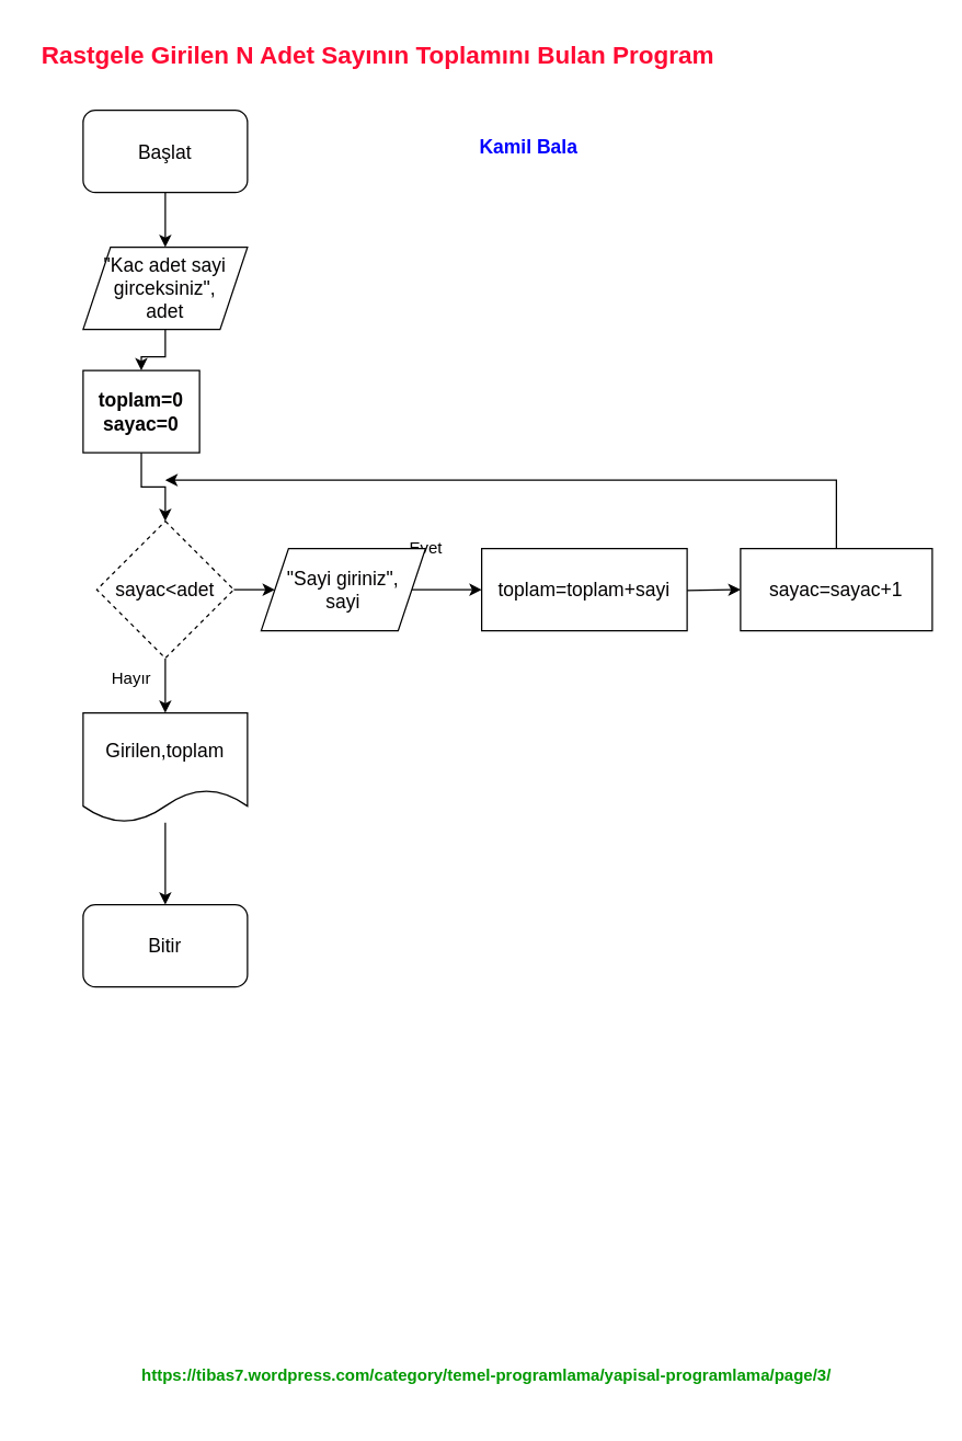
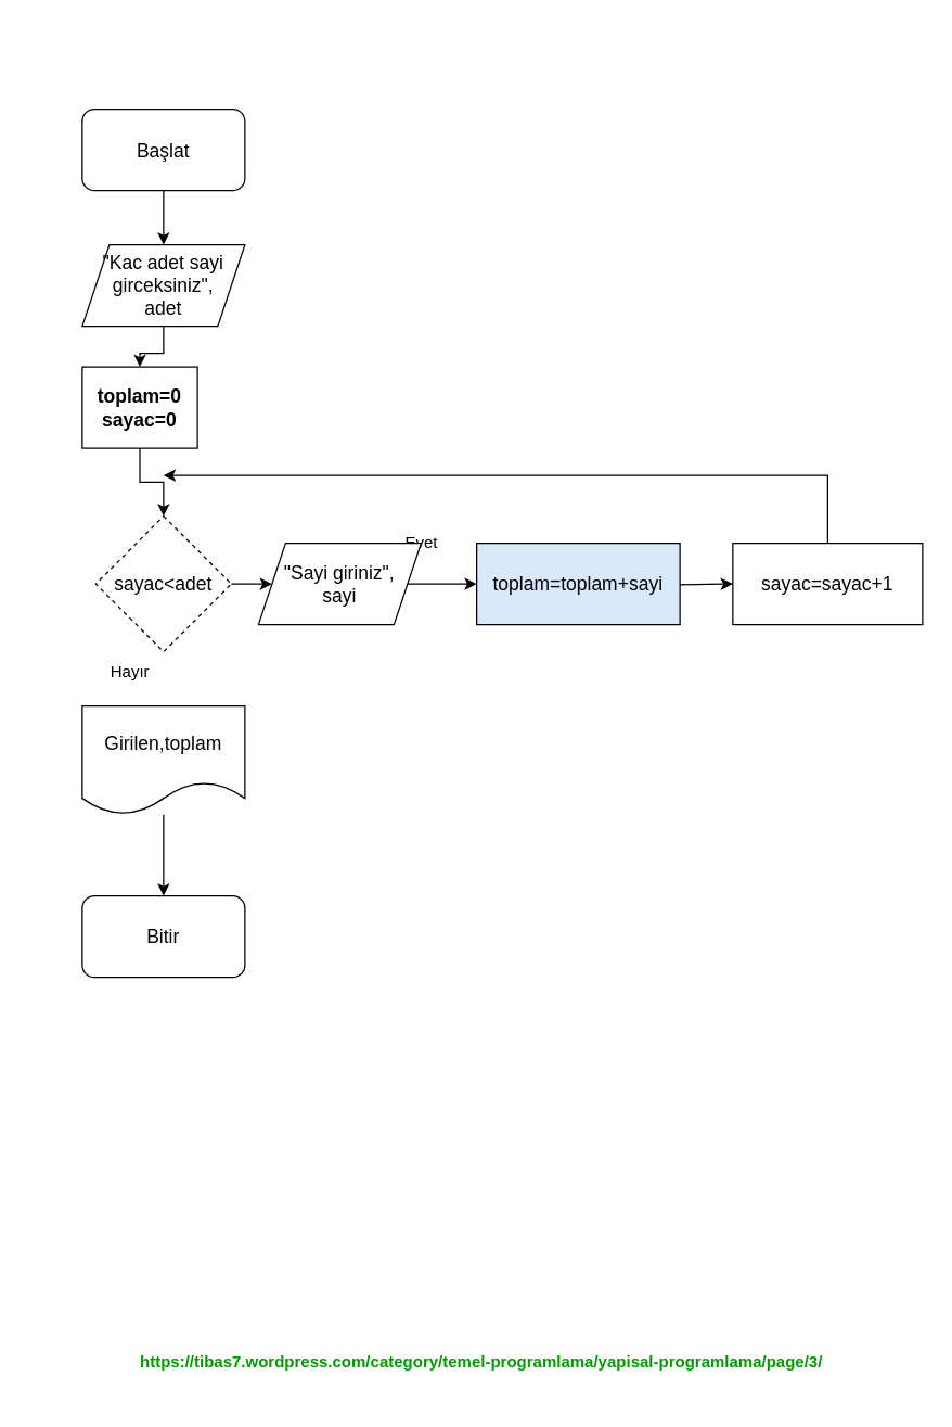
  <mxCell id="0" />
  <mxCell id="1" parent="0" />
- <mxCell id="2" value="&lt;b&gt;&lt;font color=&quot;#ff0a33&quot; style=&quot;font-size: 18px;&quot;&gt;Rastgele Girilen N Adet Sayının Toplamını Bulan Program&lt;/font&gt;&lt;/b&gt;" style="text;html=1;align=center;verticalAlign=middle;resizable=0;points=[];autosize=1;strokeColor=none;fillColor=none;" parent="1" vertex="1"><mxGeometry x="20" y="20" width="510" height="40" as="geometry" /></mxCell>
  <mxCell id="3" value="" style="edgeStyle=orthogonalEdgeStyle;rounded=0;orthogonalLoop=1;jettySize=auto;html=1;fontSize=14;fontColor=#030001;startArrow=none;" parent="1" source="17" target="7" edge="1"><mxGeometry relative="1" as="geometry" /></mxCell>
  <mxCell id="4" value="" style="edgeStyle=orthogonalEdgeStyle;rounded=0;orthogonalLoop=1;jettySize=auto;html=1;fontSize=14;fontColor=#030001;" parent="1" source="5" target="17" edge="1"><mxGeometry relative="1" as="geometry" /></mxCell>
  <mxCell id="5" value="&lt;font style=&quot;font-size: 14px;&quot; color=&quot;#030001&quot;&gt;Başlat&lt;/font&gt;" style="rounded=1;whiteSpace=wrap;html=1;fontSize=18;fontColor=#FF0A33;" parent="1" vertex="1"><mxGeometry x="60" y="80" width="120" height="60" as="geometry" /></mxCell>
  <mxCell id="6" value="" style="edgeStyle=orthogonalEdgeStyle;rounded=0;orthogonalLoop=1;jettySize=auto;html=1;fontSize=14;fontColor=#030001;" parent="1" source="7" target="10" edge="1"><mxGeometry relative="1" as="geometry" /></mxCell>
  <mxCell id="7" value="&lt;font style=&quot;font-size: 14px;&quot;&gt;&lt;b&gt;toplam=0&lt;br&gt;sayac=0&lt;br&gt;&lt;/b&gt;&lt;/font&gt;" style="whiteSpace=wrap;html=1;fontSize=11;fontColor=#030001;" parent="1" vertex="1"><mxGeometry x="60" y="270" width="85" height="60" as="geometry" /></mxCell>
- <mxCell id="8" value="" style="edgeStyle=orthogonalEdgeStyle;rounded=0;orthogonalLoop=1;jettySize=auto;html=1;fontSize=14;fontColor=#030001;" parent="1" source="10" target="15" edge="1"><mxGeometry relative="1" as="geometry" /></mxCell>
  <mxCell id="9" value="" style="edgeStyle=orthogonalEdgeStyle;rounded=0;orthogonalLoop=1;jettySize=auto;html=1;" parent="1" source="10" target="22" edge="1"><mxGeometry relative="1" as="geometry" /></mxCell>
  <mxCell id="10" value="sayac&amp;lt;adet" style="rhombus;whiteSpace=wrap;html=1;fontSize=14;fontColor=#030001;dashed=1;" parent="1" vertex="1"><mxGeometry x="70" y="380" width="100" height="100" as="geometry" /></mxCell>
  <mxCell id="11" value="" style="edgeStyle=orthogonalEdgeStyle;rounded=0;orthogonalLoop=1;jettySize=auto;html=1;fontSize=14;fontColor=#030001;" parent="1" target="13" edge="1"><mxGeometry relative="1" as="geometry"><mxPoint x="460" y="430" as="sourcePoint" /></mxGeometry></mxCell>
  <mxCell id="12" style="edgeStyle=orthogonalEdgeStyle;rounded=0;orthogonalLoop=1;jettySize=auto;html=1;fontSize=14;fontColor=#030001;" parent="1" source="13" edge="1"><mxGeometry relative="1" as="geometry"><mxPoint x="120" y="350" as="targetPoint" /><Array as="points"><mxPoint x="610" y="350" /></Array></mxGeometry></mxCell>
  <mxCell id="13" value="sayac=sayac+1" style="whiteSpace=wrap;html=1;fontSize=14;fontColor=#030001;" parent="1" vertex="1"><mxGeometry x="540" y="400" width="140" height="60" as="geometry" /></mxCell>
  <mxCell id="14" value="" style="edgeStyle=orthogonalEdgeStyle;rounded=0;orthogonalLoop=1;jettySize=auto;html=1;fontSize=14;fontColor=#030001;" parent="1" source="15" target="16" edge="1"><mxGeometry relative="1" as="geometry" /></mxCell>
  <mxCell id="15" value="Girilen,toplam" style="shape=document;whiteSpace=wrap;html=1;boundedLbl=1;fontSize=14;fontColor=#030001;" parent="1" vertex="1"><mxGeometry x="60" y="520" width="120" height="80" as="geometry" /></mxCell>
  <mxCell id="16" value="Bitir" style="rounded=1;whiteSpace=wrap;html=1;fontSize=14;fontColor=#030001;" parent="1" vertex="1"><mxGeometry x="60" y="660" width="120" height="60" as="geometry" /></mxCell>
  <mxCell id="17" value="&quot;Kac adet sayi girceksiniz&quot;,&lt;br&gt;adet" style="shape=parallelogram;perimeter=parallelogramPerimeter;whiteSpace=wrap;html=1;fixedSize=1;fontSize=14;fontColor=#030001;" parent="1" vertex="1"><mxGeometry x="60" y="180" width="120" height="60" as="geometry" /></mxCell>
- <mxCell id="18" value="toplam=toplam+sayi" style="whiteSpace=wrap;html=1;fontSize=14;fontColor=#030001;" parent="1" vertex="1"><mxGeometry x="351" y="400" width="150" height="60" as="geometry" /></mxCell>
+ <mxCell id="18" value="toplam=toplam+sayi" style="whiteSpace=wrap;html=1;fontSize=14;fontColor=#030001;fillColor=#dae8fc;" parent="1" vertex="1"><mxGeometry x="351" y="400" width="150" height="60" as="geometry" /></mxCell>
  <mxCell id="19" value="Hayır" style="text;html=1;align=center;verticalAlign=middle;resizable=0;points=[];autosize=1;strokeColor=none;fillColor=none;" parent="1" vertex="1"><mxGeometry x="70" y="480" width="50" height="30" as="geometry" /></mxCell>
  <mxCell id="20" value="Evet" style="text;html=1;align=center;verticalAlign=middle;resizable=0;points=[];autosize=1;strokeColor=none;fillColor=none;" parent="1" vertex="1"><mxGeometry x="285" y="385" width="50" height="30" as="geometry" /></mxCell>
  <mxCell id="21" value="" style="edgeStyle=orthogonalEdgeStyle;rounded=0;orthogonalLoop=1;jettySize=auto;html=1;" parent="1" source="22" target="18" edge="1"><mxGeometry relative="1" as="geometry" /></mxCell>
  <mxCell id="22" value="&quot;Sayi giriniz&quot;,&lt;br&gt;sayi" style="shape=parallelogram;perimeter=parallelogramPerimeter;whiteSpace=wrap;html=1;fixedSize=1;fontSize=14;fontColor=#030001;" parent="1" vertex="1"><mxGeometry x="190" y="400" width="120" height="60" as="geometry" /></mxCell>
- <mxCell id="23" value="&lt;font style=&quot;font-size: 14px;&quot; color=&quot;#0000ff&quot;&gt;&lt;b&gt;Kamil Bala&lt;br&gt;&lt;br&gt;&lt;/b&gt;&lt;/font&gt;" style="text;html=1;align=center;verticalAlign=middle;resizable=0;points=[];autosize=1;strokeColor=none;fillColor=none;" vertex="1" parent="1"><mxGeometry x="335" y="90" width="100" height="50" as="geometry" /></mxCell>
  <mxCell id="24" value="&lt;font color=&quot;#009900&quot;&gt;&lt;b&gt;https://tibas7.wordpress.com/category/temel-programlama/yapisal-programlama/page/3/&lt;/b&gt;&lt;/font&gt;" style="text;whiteSpace=wrap;html=1;" vertex="1" parent="1"><mxGeometry x="101" y="990" width="569" height="40" as="geometry" /></mxCell>
